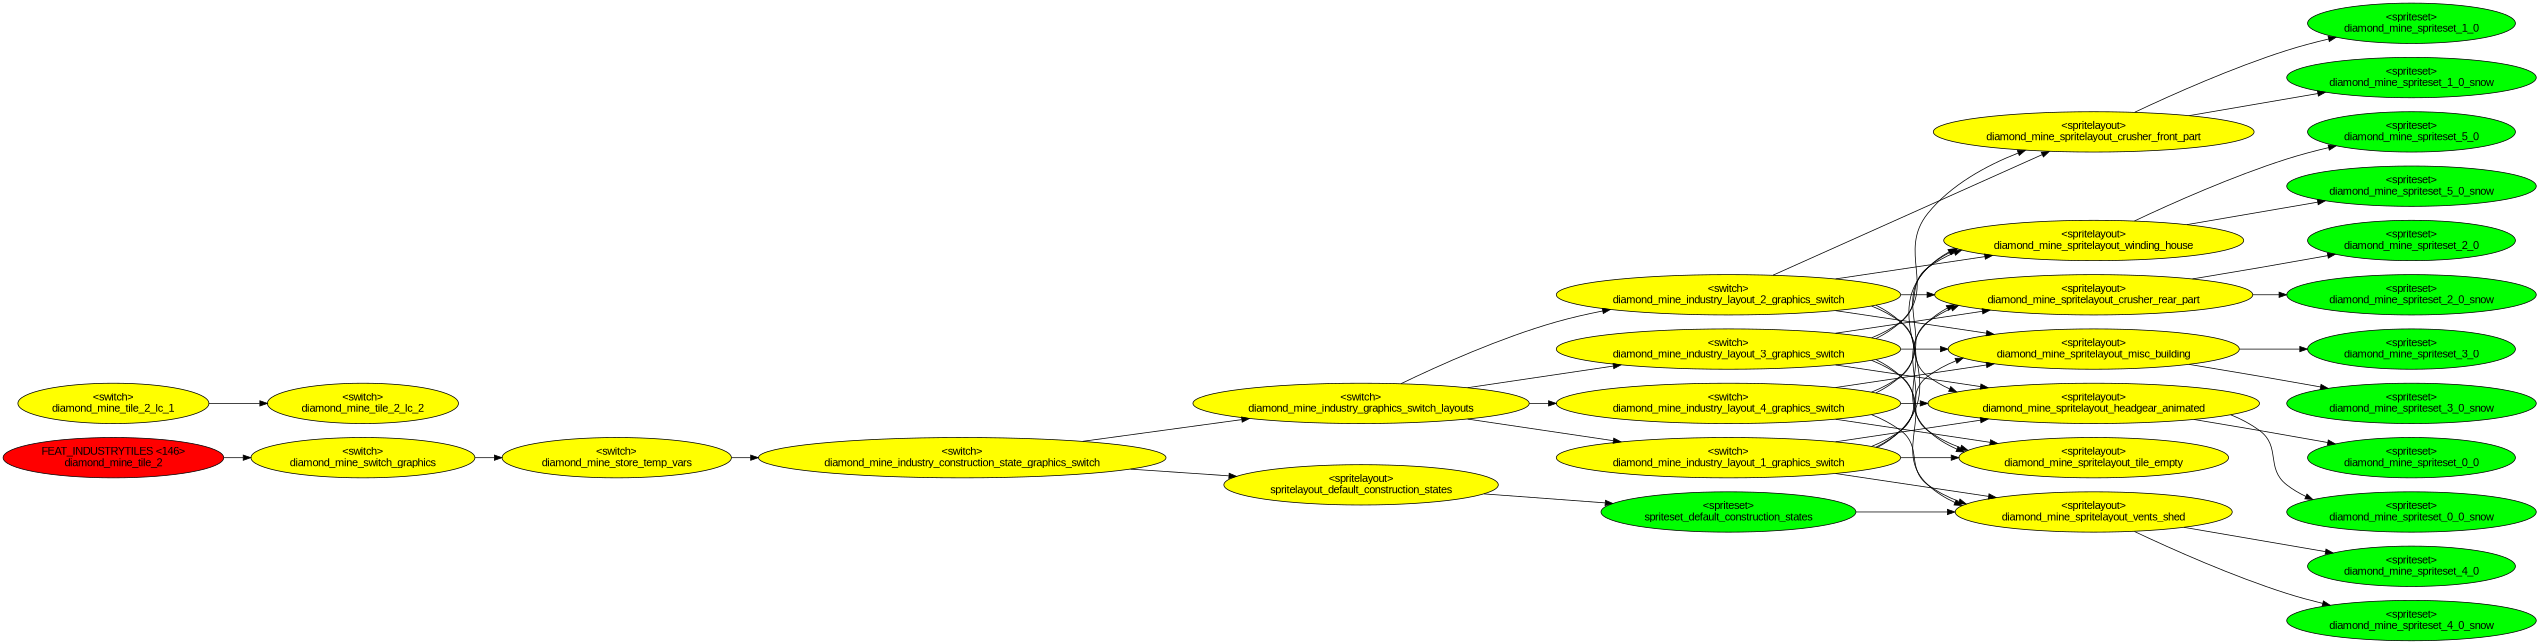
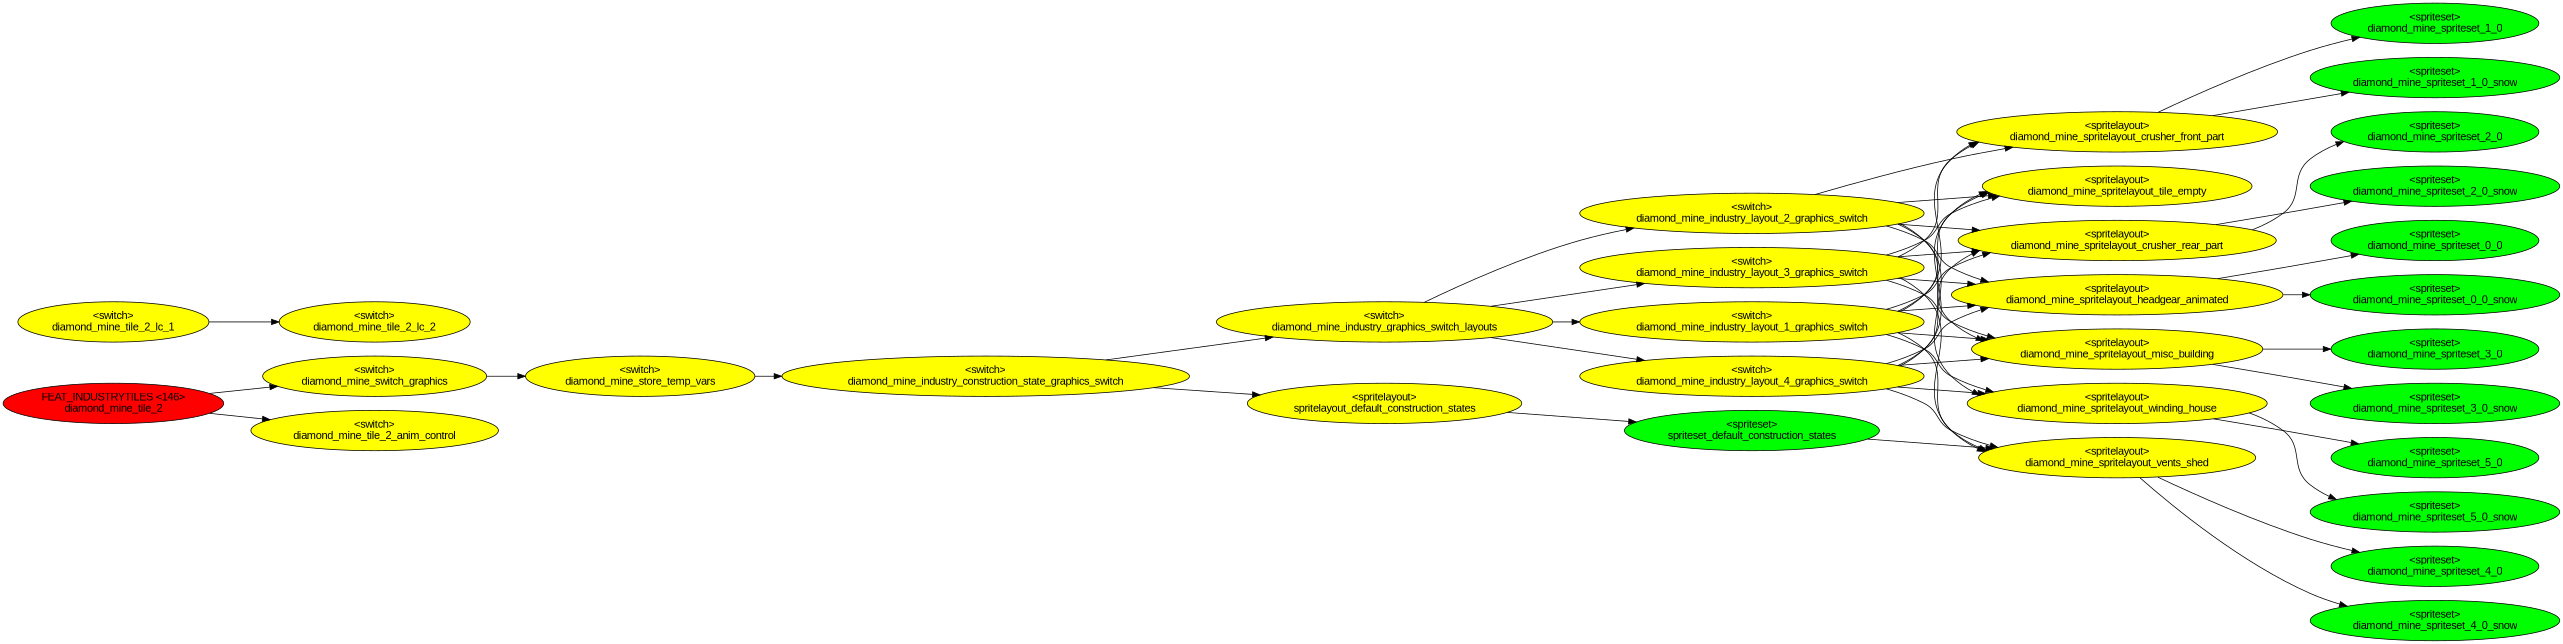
  digraph {
    fontname="Liberation Sans"
    rankdir=LR
    node [fillcolor=yellow fontname="Liberation Sans" style=filled]
    edge [fontname="Liberation Sans"]
    n1 [fillcolor=green label="<spriteset>\nspriteset_default_construction_states"]
    n2 [label="<spritelayout>\ndiamond_mine_spritelayout_vents_shed"]
    n3 [label="<spritelayout>\nspritelayout_default_construction_states"]
    n4 [fillcolor=green label="<spriteset>\ndiamond_mine_spriteset_0_0"]
    n5 [fillcolor=green label="<spriteset>\ndiamond_mine_spriteset_0_0_snow"]
    n6 [fillcolor=green label="<spriteset>\ndiamond_mine_spriteset_1_0"]
    n7 [fillcolor=green label="<spriteset>\ndiamond_mine_spriteset_1_0_snow"]
    n8 [fillcolor=green label="<spriteset>\ndiamond_mine_spriteset_2_0"]
    n9 [fillcolor=green label="<spriteset>\ndiamond_mine_spriteset_2_0_snow"]
    n10 [fillcolor=green label="<spriteset>\ndiamond_mine_spriteset_3_0"]
    n11 [fillcolor=green label="<spriteset>\ndiamond_mine_spriteset_3_0_snow"]
    n12 [fillcolor=green label="<spriteset>\ndiamond_mine_spriteset_4_0"]
    n13 [fillcolor=green label="<spriteset>\ndiamond_mine_spriteset_4_0_snow"]
    n14 [fillcolor=green label="<spriteset>\ndiamond_mine_spriteset_5_0"]
    n15 [fillcolor=green label="<spriteset>\ndiamond_mine_spriteset_5_0_snow"]
    n16 [label="<spritelayout>\ndiamond_mine_spritelayout_tile_empty"]
    n17 [label="<spritelayout>\ndiamond_mine_spritelayout_headgear_animated"]
    n18 [label="<spritelayout>\ndiamond_mine_spritelayout_crusher_front_part"]
    n19 [label="<spritelayout>\ndiamond_mine_spritelayout_crusher_rear_part"]
    n20 [label="<spritelayout>\ndiamond_mine_spritelayout_misc_building"]
    n21 [label="<spritelayout>\ndiamond_mine_spritelayout_winding_house"]
    n22 [label="<switch>\ndiamond_mine_industry_layout_1_graphics_switch"]
    n23 [label="<switch>\ndiamond_mine_industry_layout_2_graphics_switch"]
    n24 [label="<switch>\ndiamond_mine_industry_layout_3_graphics_switch"]
    n25 [label="<switch>\ndiamond_mine_industry_layout_4_graphics_switch"]
    n26 [label="<switch>\ndiamond_mine_industry_graphics_switch_layouts"]
    n27 [label="<switch>\ndiamond_mine_industry_construction_state_graphics_switch"]
    n28 [label="<switch>\ndiamond_mine_store_temp_vars"]
    n29 [label="<switch>\ndiamond_mine_switch_graphics"]
    n30 [label="<switch>\ndiamond_mine_tile_2_lc_2"]
    n31 [label="<switch>\ndiamond_mine_tile_2_lc_1"]
+   n32 [label="<switch>\ndiamond_mine_tile_2_anim_control"]
    n33 [fillcolor=red label="FEAT_INDUSTRYTILES <146>\ndiamond_mine_tile_2"]
    n1 -> n2
    n2 -> n12
    n2 -> n13
    n3 -> n1
    n17 -> n4
    n17 -> n5
    n18 -> n6
    n18 -> n7
    n19 -> n8
    n19 -> n9
    n20 -> n10
    n20 -> n11
    n21 -> n14
    n21 -> n15
    n22 -> n2
    n22 -> n16
    n22 -> n17
+   n22 -> n18
    n22 -> n19
    n22 -> n20
    n22 -> n21
    n23 -> n16
    n23 -> n17
    n23 -> n18
    n23 -> n19
    n23 -> n20
    n23 -> n21
    n24 -> n2
    n24 -> n16
    n24 -> n17
    n24 -> n18
    n24 -> n19
    n24 -> n20
-   n24 -> n21
    n25 -> n2
    n25 -> n16
    n25 -> n17
    n25 -> n19
    n25 -> n20
    n25 -> n21
    n26 -> n22
    n26 -> n23
    n26 -> n24
    n26 -> n25
    n27 -> n3
    n27 -> n26
    n28 -> n27
    n29 -> n28
    n31 -> n30
    n33 -> n29
+   n33 -> n32
  }
